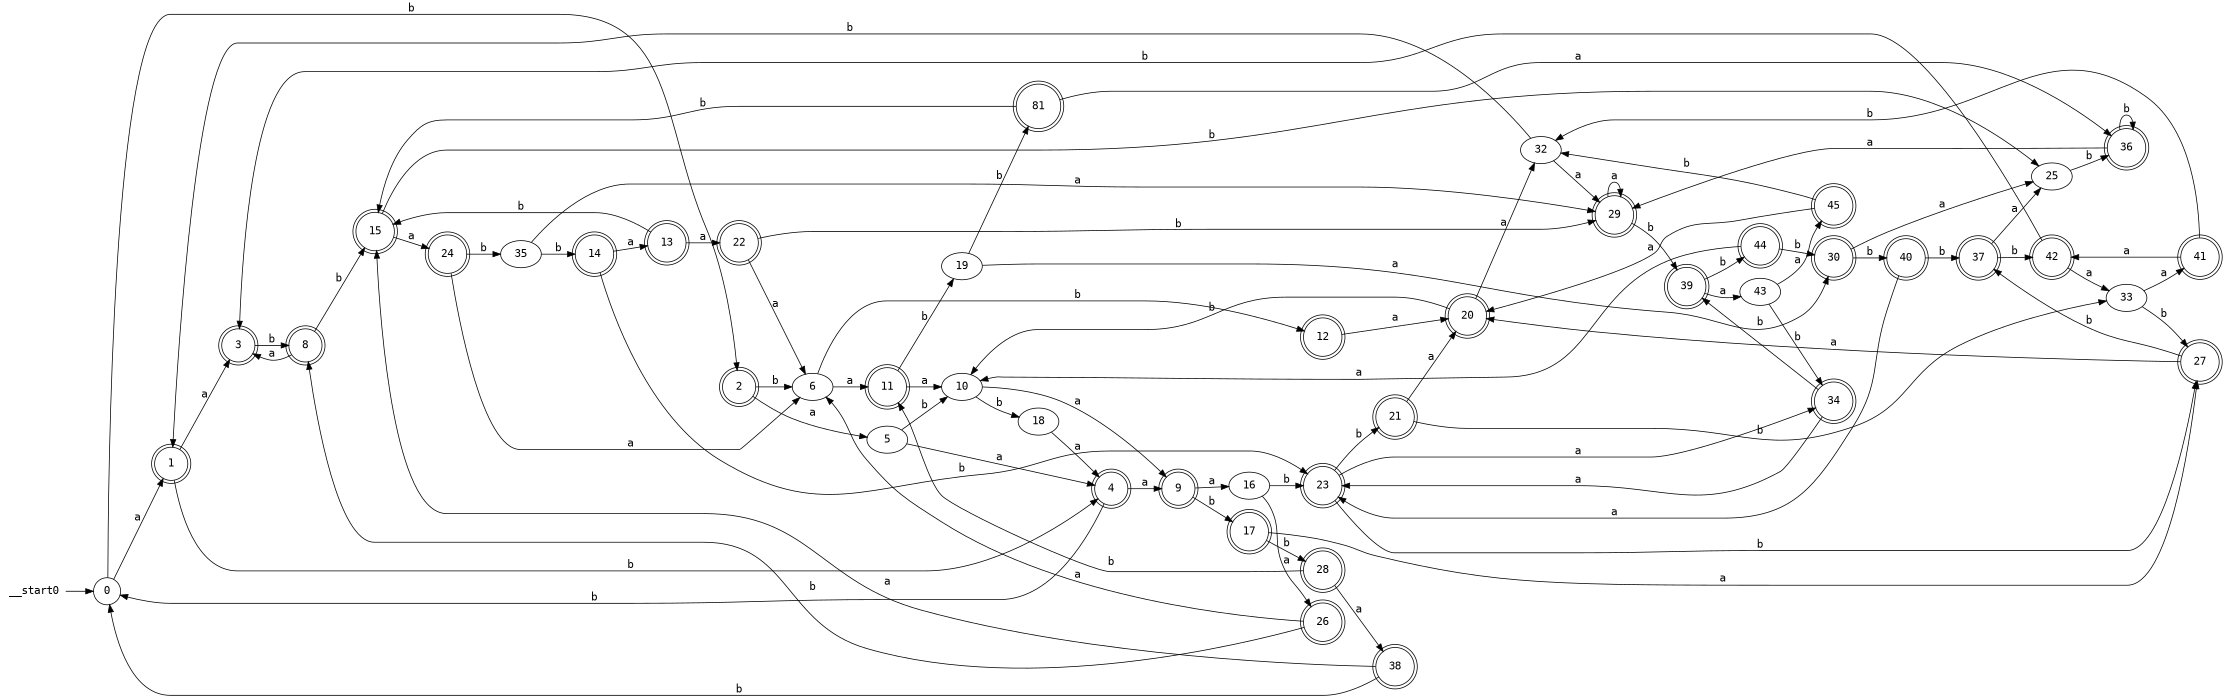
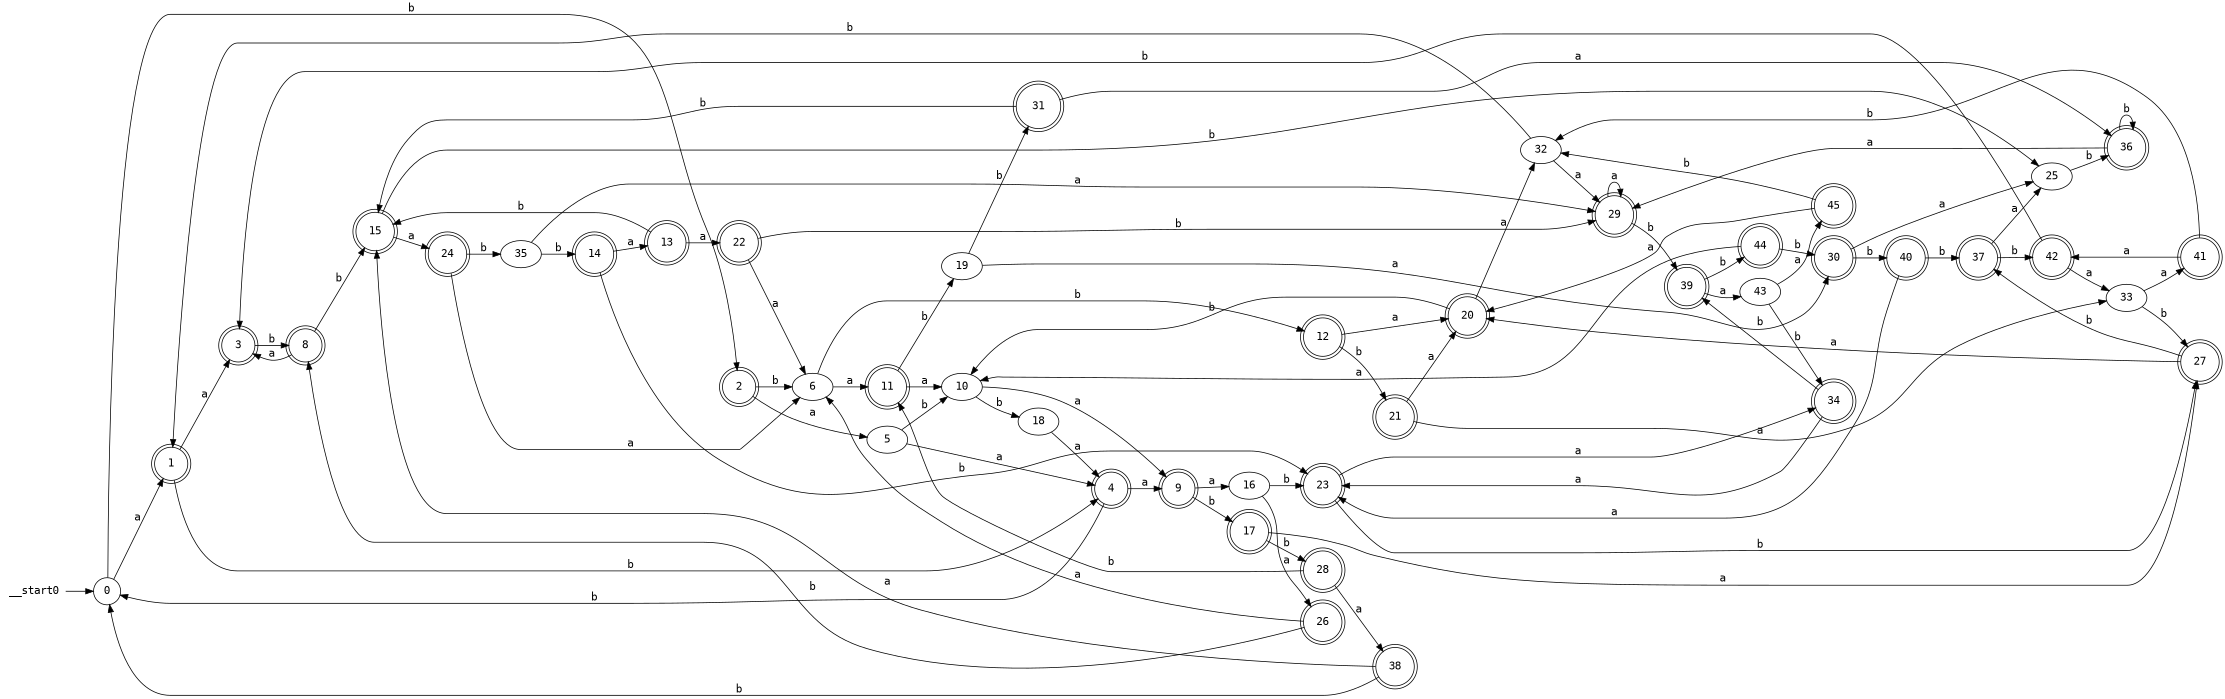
  digraph {
    fontname="DejaVu Sans Mono"
    rankdir=LR
    node [fontname="DejaVu Sans Mono" shape=doublecircle]
    edge [fontname="DejaVu Sans Mono"]
    __start0 [shape=none]
    0 [shape=circle]
    1
    2
    3
    4
    5 [shape=""]
    6 [shape=""]
    8
    9
    10 [shape=""]
    11
    12
    15
    16 [shape=""]
    17
    18 [shape=""]
    19 [shape=""]
    20
    21
    13
    22
    14
    23
    24
    25 [shape=""]
    26
    27
    28
    30
-   31 [label=81]
+   31
    32 [shape=""]
    33 [shape=""]
    29
    34
    35 [shape=""]
    36
    37
    38
    39
    40
    41
    42
    43 [shape=""]
    44
    45
    __start0 -> 0
    0 -> 1 [label=a]
    0 -> 2 [label=b]
    1 -> 3 [label=a]
    1 -> 4 [label=b]
    2 -> 5 [label=a]
    2 -> 6 [label=b]
    3 -> 8 [label=b]
    4 -> 0 [label=b]
    4 -> 9 [label=a]
    5 -> 4 [label=a]
    5 -> 10 [label=b]
    6 -> 11 [label=a]
    6 -> 12 [label=b]
    8 -> 3 [label=a]
    8 -> 15 [label=b]
    9 -> 16 [label=a]
    9 -> 17 [label=b]
    10 -> 9 [label=a]
    10 -> 18 [label=b]
    11 -> 10 [label=a]
    11 -> 19 [label=b]
    12 -> 20 [label=a]
-   23 -> 21 [label=b]
+   12 -> 21 [label=b]
    15 -> 24 [label=a]
    15 -> 25 [label=b]
    16 -> 23 [label=b]
    16 -> 26 [label=a]
    17 -> 27 [label=a]
    17 -> 28 [label=b]
    18 -> 4 [label=a]
    19 -> 30 [label=a]
    19 -> 31 [label=b]
    20 -> 10 [label=b]
    20 -> 32 [label=a]
    21 -> 20 [label=a]
-   21 -> 33 [label=b]
+   21 -> 33 [label=a]
    13 -> 15 [label=b]
    13 -> 22 [label=a]
    22 -> 6 [label=a]
    22 -> 29 [label=b]
    14 -> 13 [label=a]
    14 -> 23 [label=b]
    23 -> 27 [label=b]
    23 -> 34 [label=a]
    24 -> 6 [label=a]
    24 -> 35 [label=b]
    25 -> 36 [label=b]
    26 -> 6 [label=a]
    26 -> 8 [label=b]
    27 -> 20 [label=a]
    27 -> 37 [label=b]
    28 -> 11 [label=b]
    28 -> 38 [label=a]
    30 -> 25 [label=a]
    30 -> 40 [label=b]
    31 -> 15 [label=b]
    31 -> 36 [label=a]
    32 -> 1 [label=b]
    32 -> 29 [label=a]
    33 -> 27 [label=b]
    33 -> 41 [label=a]
    29 -> 29 [label=a]
    29 -> 39 [label=b]
    34 -> 23 [label=a]
    34 -> 39 [label=b]
    35 -> 14 [label=b]
    35 -> 29 [label=a]
    36 -> 29 [label=a]
    36 -> 36 [label=b]
    37 -> 25 [label=a]
    37 -> 42 [label=b]
    38 -> 0 [label=b]
    38 -> 15 [label=a]
    39 -> 43 [label=a]
    39 -> 44 [label=b]
    40 -> 23 [label=a]
    40 -> 37 [label=b]
    41 -> 32 [label=b]
    41 -> 42 [label=a]
    42 -> 3 [label=b]
    42 -> 33 [label=a]
    43 -> 34 [label=b]
    43 -> 45 [label=a]
    44 -> 10 [label=a]
    44 -> 30 [label=b]
    45 -> 20 [label=a]
    45 -> 32 [label=b]
  }
